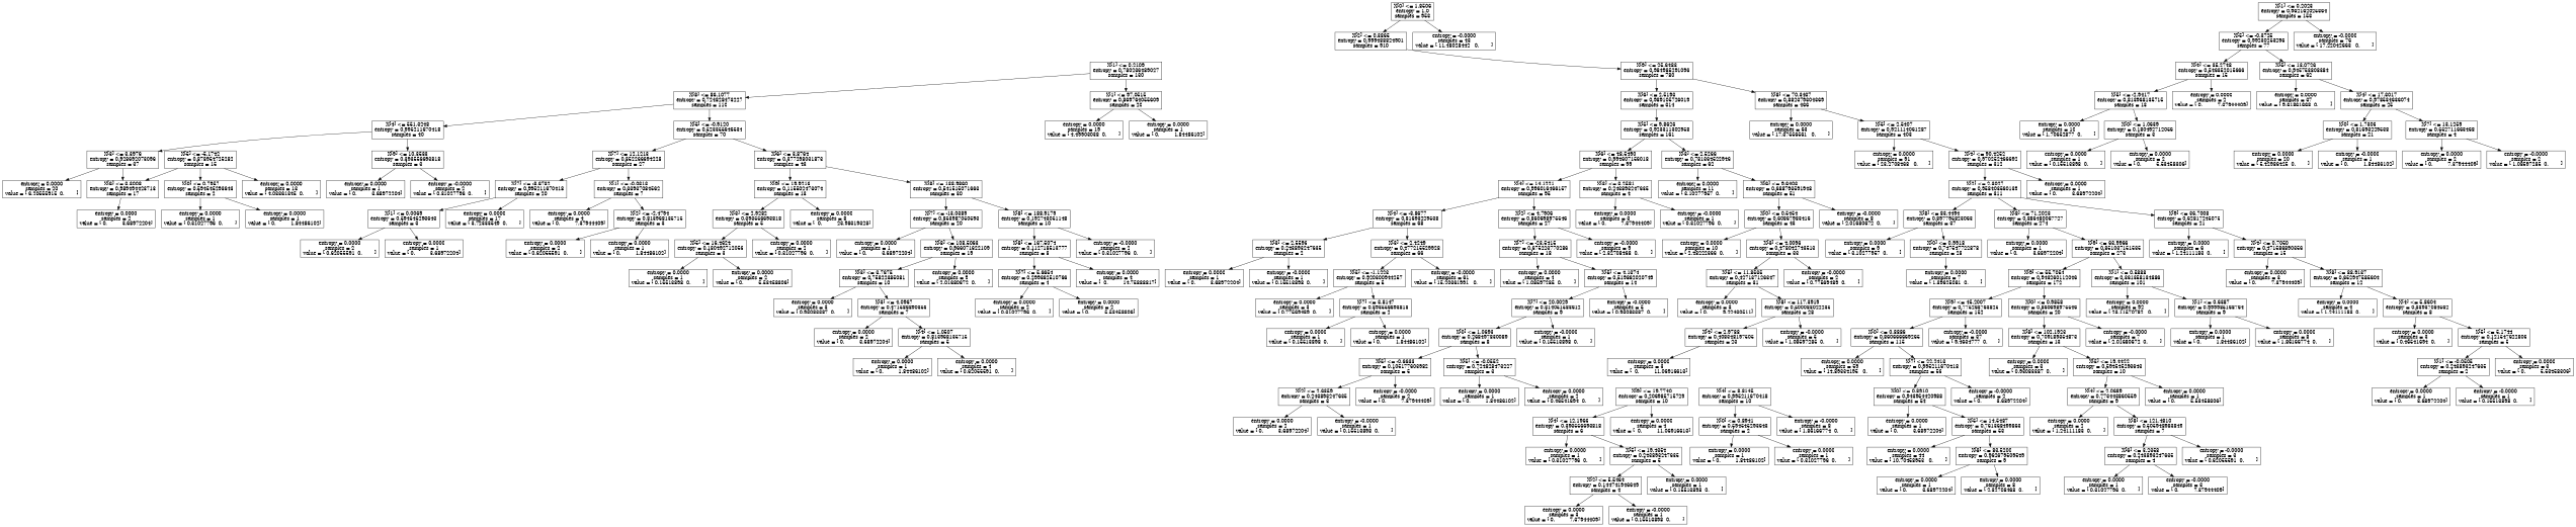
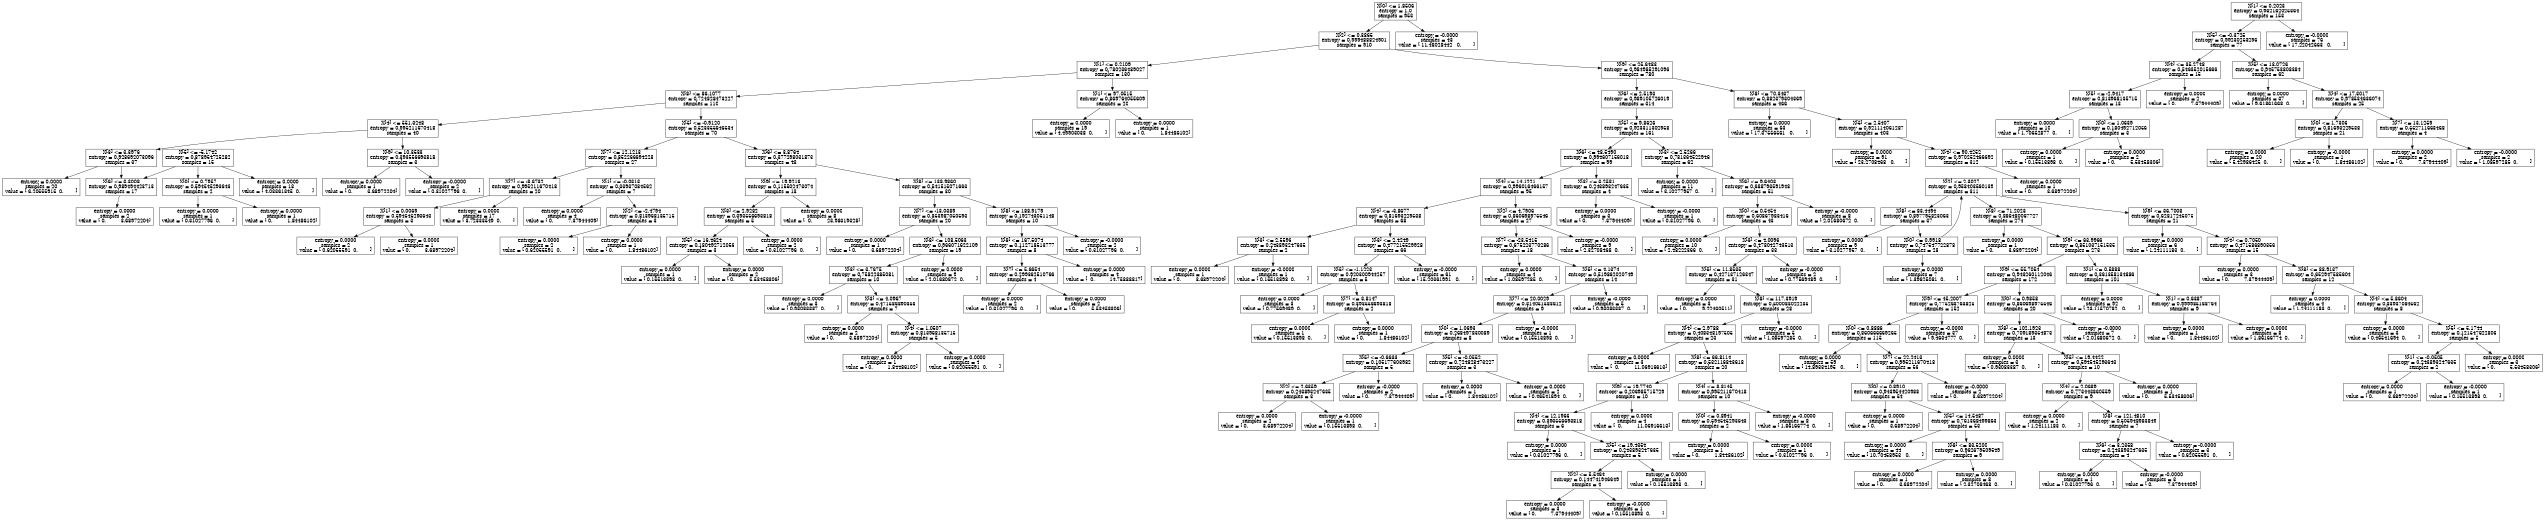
  digraph {
    node [shape=box]
    n1 [label="X[0] <= 1.8506\nentropy = 1.0\nsamples = 953"]
    n2 [label="X[2] <= 0.3865\nentropy = 0.999488824901\nsamples = 910"]
    n3 [label="entropy = -0.0000\nsamples = 43\nvalue = [ 11.48028442   0.        ]"]
    n4 [label="X[1] <= 0.2109\nentropy = 0.780236489027\nsamples = 130"]
    n5 [label="X[9] <= 25.6483\nentropy = 0.984985291096\nsamples = 780"]
    n6 [label="X[8] <= 86.1077\nentropy = 0.724828473227\nsamples = 110"]
    n7 [label="X[1] <= 97.0515\nentropy = 0.869764055609\nsamples = 20"]
    n8 [label="X[6] <= 2.5193\nentropy = 0.989105726019\nsamples = 314"]
    n9 [label="X[8] <= 70.3437\nentropy = 0.882379304369\nsamples = 466"]
    n10 [label="X[4] <= 551.3248\nentropy = 0.995211670418\nsamples = 40"]
    n11 [label="X[5] <= -0.9120\nentropy = 0.523355646534\nsamples = 70"]
    n12 [label="entropy = 0.0000\nsamples = 19\nvalue = [ 4.49903038  0.        ]"]
    n13 [label="entropy = 0.0000\nsamples = 1\nvalue = [ 0.          1.84486102]"]
    n14 [label="X[3] <= 3.3976\nentropy = 0.928692073096\nsamples = 37"]
    n15 [label="X[9] <= 10.3533\nentropy = 0.393556693818\nsamples = 3"]
    n16 [label="X[7] <= 12.1213\nentropy = 0.852266694228\nsamples = 27"]
    n17 [label="X[6] <= 3.8764\nentropy = 0.377298031873\nsamples = 43"]
    n18 [label="entropy = 0.0000\nsamples = 20\nvalue = [ 6.20555915  0.        ]"]
    n19 [label="X[6] <= 3.3008\nentropy = 0.989494423713\nsamples = 17"]
    n20 [label="entropy = 0.0000\nsamples = 1\nvalue = [ 0.          3.68972204]"]
    n21 [label="entropy = -0.0000\nsamples = 2\nvalue = [ 0.31027796  0.        ]"]
    n22 [label="entropy = 0.0000\nsamples = 2\nvalue = [ 0.          3.68972204]"]
    n23 [label="X[5] <= -5.1742\nentropy = 0.878954725282\nsamples = 15"]
    n24 [label="X[0] <= 0.7957\nentropy = 0.594545293643\nsamples = 2"]
    n25 [label="entropy = 0.0000\nsamples = 13\nvalue = [ 4.03361345  0.        ]"]
    n26 [label="entropy = 0.0000\nsamples = 1\nvalue = [ 0.31027796  0.        ]"]
    n27 [label="entropy = 0.0000\nsamples = 1\nvalue = [ 0.          1.84486102]"]
    n28 [label="X[7] <= -8.6732\nentropy = 0.995211670418\nsamples = 20"]
    n29 [label="X[1] <= -0.0313\nentropy = 0.33937084562\nsamples = 7"]
    n30 [label="X[9] <= 19.9216\nentropy = 0.115502473074\nsamples = 13"]
    n31 [label="X[8] <= 138.9860\nentropy = 0.541515071663\nsamples = 30"]
    n32 [label="X[1] <= 0.0069\nentropy = 0.594545293643\nsamples = 3"]
    n33 [label="entropy = 0.0000\nsamples = 17\nvalue = [ 3.72333549  0.        ]"]
    n34 [label="entropy = 0.0000\nsamples = 4\nvalue = [ 0.          7.37944409]"]
    n35 [label="X[2] <= -2.4794\nentropy = 0.813968135715\nsamples = 3"]
    n36 [label="entropy = 0.0000\nsamples = 2\nvalue = [ 0.62055591  0.        ]"]
    n37 [label="entropy = 0.0000\nsamples = 1\nvalue = [ 0.          3.68972204]"]
    n38 [label="entropy = 0.0000\nsamples = 2\nvalue = [ 0.62055591  0.        ]"]
    n39 [label="entropy = 0.0000\nsamples = 1\nvalue = [ 0.          1.84486102]"]
    n40 [label="X[3] <= 2.9282\nentropy = 0.393556693818\nsamples = 5"]
    n41 [label="entropy = 0.0000\nsamples = 8\nvalue = [  0.          23.98319328]"]
    n42 [label="X[7] <= -13.0389\nentropy = 0.853987050593\nsamples = 20"]
    n43 [label="X[8] <= 188.9179\nentropy = 0.192743051148\nsamples = 10"]
    n44 [label="X[5] <= 16.4624\nentropy = 0.180492712056\nsamples = 3"]
    n45 [label="entropy = 0.0000\nsamples = 2\nvalue = [ 0.31027796  0.        ]"]
    n46 [label="entropy = 0.0000\nsamples = 1\nvalue = [ 0.15513898  0.        ]"]
    n47 [label="entropy = 0.0000\nsamples = 2\nvalue = [ 0.          5.53458306]"]
    n48 [label="entropy = 0.0000\nsamples = 1\nvalue = [ 0.          3.68972204]"]
    n49 [label="X[8] <= 108.5063\nentropy = 0.966071622109\nsamples = 19"]
    n50 [label="X[8] <= 167.5074\nentropy = 0.112718513777\nsamples = 8"]
    n51 [label="entropy = -0.0000\nsamples = 2\nvalue = [ 0.31027796  0.        ]"]
    n52 [label="X[3] <= 3.7675\nentropy = 0.75822385081\nsamples = 10"]
    n53 [label="entropy = 0.0000\nsamples = 9\nvalue = [ 2.01680672  0.        ]"]
    n54 [label="entropy = 0.0000\nsamples = 3\nvalue = [ 0.93083387  0.        ]"]
    n55 [label="X[3] <= 4.0967\nentropy = 0.471586890356\nsamples = 7"]
    n56 [label="entropy = 0.0000\nsamples = 2\nvalue = [ 0.          3.68972204]"]
    n57 [label="X[4] <= 1.0507\nentropy = 0.813968135715\nsamples = 5"]
    n58 [label="entropy = 0.0000\nsamples = 1\nvalue = [ 0.          1.84486102]"]
    n59 [label="entropy = 0.0000\nsamples = 4\nvalue = [ 0.62055591  0.        ]"]
    n60 [label="X[7] <= 5.6654\nentropy = 0.299362510766\nsamples = 4"]
    n61 [label="entropy = 0.0000\nsamples = 4\nvalue = [  0.          14.75888817]"]
    n62 [label="entropy = 0.0000\nsamples = 2\nvalue = [ 0.31027796  0.        ]"]
    n63 [label="entropy = 0.0000\nsamples = 2\nvalue = [ 0.          5.53458306]"]
    n64 [label="X[5] <= 9.8626\nentropy = 0.923311302958\nsamples = 161"]
    n65 [label="entropy = 0.0000\nsamples = 63\nvalue = [ 17.37556561   0.        ]"]
    n66 [label="X[5] <= 2.5407\nentropy = 0.921114061287\nsamples = 403"]
    n67 [label="X[1] <= 0.2023\nentropy = 0.962162025364\nsamples = 153"]
    n68 [label="X[5] <= -0.3725\nentropy = 0.99230253296\nsamples = 77"]
    n69 [label="entropy = -0.0000\nsamples = 76\nvalue = [ 17.22042663   0.        ]"]
    n70 [label="X[6] <= 48.5490\nentropy = 0.994607156018\nsamples = 99"]
    n71 [label="X[3] <= 2.5266\nentropy = 0.781364522946\nsamples = 62"]
    n72 [label="X[4] <= 35.2748\nentropy = 0.546352015666\nsamples = 15"]
    n73 [label="X[5] <= 13.0726\nentropy = 0.945753808384\nsamples = 62"]
    n74 [label="X[5] <= -2.9417\nentropy = 0.813968135715\nsamples = 13"]
    n75 [label="entropy = 0.0000\nsamples = 2\nvalue = [ 0.          7.37944409]"]
    n76 [label="entropy = 0.0000\nsamples = 37\nvalue = [ 9.61861668  0.        ]"]
    n77 [label="X[4] <= 17.3017\nentropy = 0.978534636074\nsamples = 25"]
    n78 [label="entropy = 0.0000\nsamples = 10\nvalue = [ 1.70652877  0.        ]"]
    n79 [label="X[0] <= 1.0639\nentropy = 0.180492712056\nsamples = 3"]
    n80 [label="entropy = 0.0000\nsamples = 1\nvalue = [ 0.15513898  0.        ]"]
    n81 [label="entropy = 0.0000\nsamples = 2\nvalue = [ 0.          5.53458306]"]
    n82 [label="X[0] <= 1.7306\nentropy = 0.81693229538\nsamples = 21"]
    n83 [label="X[7] <= 13.1259\nentropy = 0.552711663468\nsamples = 4"]
    n84 [label="entropy = 0.0000\nsamples = 20\nvalue = [ 5.42986425  0.        ]"]
    n85 [label="entropy = -0.0000\nsamples = 1\nvalue = [ 0.          1.84486102]"]
    n86 [label="entropy = 0.0000\nsamples = 2\nvalue = [ 0.          7.37944409]"]
    n87 [label="entropy = -0.0000\nsamples = 2\nvalue = [ 1.08597285  0.        ]"]
    n88 [label="X[4] <= 14.1221\nentropy = 0.996016466157\nsamples = 95"]
    n89 [label="X[3] <= 3.2581\nentropy = 0.243893247635\nsamples = 4"]
    n90 [label="entropy = 0.0000\nsamples = 11\nvalue = [ 3.10277957  0.        ]"]
    n91 [label="X[6] <= 9.6403\nentropy = 0.688793591948\nsamples = 51"]
    n92 [label="X[4] <= -3.8677\nentropy = 0.81693229538\nsamples = 68"]
    n93 [label="X[2] <= 4.7906\nentropy = 0.860698975546\nsamples = 27"]
    n94 [label="entropy = 0.0000\nsamples = 3\nvalue = [ 0.          7.37944409]"]
    n95 [label="entropy = -0.0000\nsamples = 1\nvalue = [ 0.31027796  0.        ]"]
    n96 [label="X[3] <= 2.5596\nentropy = 0.243893247635\nsamples = 2"]
    n97 [label="X[3] <= 2.4249\nentropy = 0.477215529928\nsamples = 66"]
    n98 [label="X[7] <= -23.5415\nentropy = 0.675223770286\nsamples = 18"]
    n99 [label="entropy = -0.0000\nsamples = 9\nvalue = [ 2.32708468  0.        ]"]
    n100 [label="entropy = 0.0000\nsamples = 1\nvalue = [ 0.          3.68972204]"]
    n101 [label="entropy = -0.0000\nsamples = 1\nvalue = [ 0.15513898  0.        ]"]
    n102 [label="X[5] <= -1.1223\nentropy = 0.920300944257\nsamples = 5"]
    n103 [label="entropy = -0.0000\nsamples = 61\nvalue = [ 15.20361991   0.        ]"]
    n104 [label="entropy = 0.0000\nsamples = 3\nvalue = [ 0.77569489  0.        ]"]
    n105 [label="X[7] <= 3.8147\nentropy = 0.393556693818\nsamples = 2"]
    n106 [label="entropy = 0.0000\nsamples = 1\nvalue = [ 0.15513898  0.        ]"]
    n107 [label="entropy = 0.0000\nsamples = 1\nvalue = [ 0.          1.84486102]"]
    n108 [label="entropy = 0.0000\nsamples = 4\nvalue = [ 1.08597285  0.        ]"]
    n109 [label="X[5] <= 4.1374\nentropy = 0.519862020749\nsamples = 14"]
    n110 [label="X[7] <= 20.0029\nentropy = 0.314051583612\nsamples = 9"]
    n111 [label="entropy = -0.0000\nsamples = 5\nvalue = [ 0.93083387  0.        ]"]
    n112 [label="X[0] <= 1.0693\nentropy = 0.268497830089\nsamples = 8"]
    n113 [label="entropy = -0.0000\nsamples = 1\nvalue = [ 0.15513898  0.        ]"]
    n114 [label="X[5] <= -0.6633\nentropy = 0.105177603982\nsamples = 5"]
    n115 [label="X[5] <= -0.0552\nentropy = 0.724828473227\nsamples = 3"]
    n116 [label="X[2] <= 2.6359\nentropy = 0.243893247635\nsamples = 3"]
    n117 [label="entropy = -0.0000\nsamples = 2\nvalue = [ 0.          7.37944409]"]
    n118 [label="entropy = 0.0000\nsamples = 1\nvalue = [ 0.          1.84486102]"]
    n119 [label="entropy = 0.0000\nsamples = 2\nvalue = [ 0.46541694  0.        ]"]
    n120 [label="entropy = 0.0000\nsamples = 2\nvalue = [ 0.          3.68972204]"]
    n121 [label="entropy = -0.0000\nsamples = 1\nvalue = [ 0.15513898  0.        ]"]
    n122 [label="X[0] <= 0.5454\nentropy = 0.60867983416\nsamples = 43"]
    n123 [label="entropy = -0.0000\nsamples = 8\nvalue = [ 2.01680672  0.        ]"]
    n124 [label="entropy = 0.0000\nsamples = 10\nvalue = [ 2.48222366  0.        ]"]
    n125 [label="X[3] <= 4.0096\nentropy = 0.478042743513\nsamples = 33"]
    n126 [label="X[5] <= 11.8535\nentropy = 0.427137126347\nsamples = 31"]
    n127 [label="entropy = -0.0000\nsamples = 2\nvalue = [ 0.77569489  0.        ]"]
    n128 [label="entropy = 0.0000\nsamples = 3\nvalue = [ 0.          9.22430511]"]
    n129 [label="X[8] <= 117.3919\nentropy = 0.500083022235\nsamples = 28"]
    n130 [label="X[4] <= 2.9788\nentropy = 0.408348197505\nsamples = 23"]
    n131 [label="entropy = -0.0000\nsamples = 5\nvalue = [ 1.08597285  0.        ]"]
    n132 [label="entropy = 0.0000\nsamples = 3\nvalue = [  0.          11.06916613]"]
+   n133 [label="X[8] <= 66.8114\nentropy = 0.532116843618\nsamples = 20"]
    n134 [label="X[9] <= 19.7740\nentropy = 0.206985715729\nsamples = 10"]
    n135 [label="X[4] <= 8.8145\nentropy = 0.995211670418\nsamples = 10"]
    n136 [label="X[4] <= 12.1966\nentropy = 0.393556693818\nsamples = 6"]
    n137 [label="entropy = 0.0000\nsamples = 4\nvalue = [  0.          11.06916613]"]
    n138 [label="X[0] <= 0.8941\nentropy = 0.594545293643\nsamples = 2"]
    n139 [label="entropy = -0.0000\nsamples = 8\nvalue = [ 1.86166774  0.        ]"]
    n140 [label="entropy = 0.0000\nsamples = 1\nvalue = [ 0.31027796  0.        ]"]
    n141 [label="X[5] <= 19.4354\nentropy = 0.243893247635\nsamples = 5"]
    n142 [label="X[2] <= 5.5464\nentropy = 0.144741946649\nsamples = 4"]
    n143 [label="entropy = 0.0000\nsamples = 1\nvalue = [ 0.15513898  0.        ]"]
    n144 [label="entropy = 0.0000\nsamples = 3\nvalue = [ 0.          7.37944409]"]
    n145 [label="entropy = -0.0000\nsamples = 1\nvalue = [ 0.15513898  0.        ]"]
    n146 [label="entropy = 0.0000\nsamples = 1\nvalue = [ 0.          1.84486102]"]
    n147 [label="entropy = 0.0000\nsamples = 1\nvalue = [ 0.31027796  0.        ]"]
    n148 [label="entropy = 0.0000\nsamples = 91\nvalue = [ 23.2708468   0.       ]"]
    n149 [label="X[4] <= 90.4252\nentropy = 0.970252466692\nsamples = 312"]
    n150 [label="X[2] <= 2.3027\nentropy = 0.958403560139\nsamples = 311"]
    n151 [label="entropy = 0.0000\nsamples = 1\nvalue = [ 0.          3.68972204]"]
    n152 [label="X[8] <= 83.4494\nentropy = 0.897795823063\nsamples = 37"]
    n153 [label="X[8] <= 71.2023\nentropy = 0.886480067727\nsamples = 274"]
    n154 [label="X[9] <= 36.7008\nentropy = 0.62817245075\nsamples = 21"]
    n155 [label="entropy = 0.0000\nsamples = 9\nvalue = [ 3.10277957  0.        ]"]
    n156 [label="X[0] <= 0.9918\nentropy = 0.747547722878\nsamples = 28"]
    n157 [label="entropy = 0.0000\nsamples = 1\nvalue = [ 0.          3.68972204]"]
    n158 [label="X[9] <= 63.9966\nentropy = 0.851037151535\nsamples = 273"]
    n159 [label="entropy = 0.0000\nsamples = 7\nvalue = [ 1.39625081  0.        ]"]
    n160 [label="entropy = 0.0000\nsamples = 6\nvalue = [ 1.24111183  0.        ]"]
    n161 [label="X[4] <= 0.7050\nentropy = 0.471586890356\nsamples = 15"]
    n162 [label="entropy = 0.0000\nsamples = 3\nvalue = [ 0.          7.37944409]"]
    n163 [label="X[8] <= 88.9137\nentropy = 0.652947585604\nsamples = 12"]
    n164 [label="entropy = 0.0000\nsamples = 4\nvalue = [ 1.24111183  0.        ]"]
    n165 [label="X[4] <= 5.8604\nentropy = 0.33937084562\nsamples = 8"]
    n166 [label="entropy = 0.0000\nsamples = 3\nvalue = [ 0.46541694  0.        ]"]
    n167 [label="X[5] <= 5.1744\nentropy = 0.121547622806\nsamples = 5"]
    n168 [label="X[1] <= -0.0505\nentropy = 0.243893247635\nsamples = 2"]
    n169 [label="entropy = 0.0000\nsamples = 3\nvalue = [ 0.          5.53458306]"]
    n170 [label="entropy = 0.0000\nsamples = 1\nvalue = [ 0.          3.68972204]"]
    n171 [label="entropy = -0.0000\nsamples = 1\nvalue = [ 0.15513898  0.        ]"]
    n172 [label="X[9] <= 55.7054\nentropy = 0.943260112046\nsamples = 172"]
    n173 [label="X[1] <= 0.5888\nentropy = 0.361358134886\nsamples = 101"]
    n174 [label="X[9] <= 45.2007\nentropy = 0.775263763825\nsamples = 152"]
    n175 [label="X[0] <= 0.9858\nentropy = 0.860698975546\nsamples = 20"]
    n176 [label="entropy = 0.0000\nsamples = 92\nvalue = [ 23.11570782   0.        ]"]
    n177 [label="X[1] <= 0.6387\nentropy = 0.999985168764\nsamples = 9"]
    n178 [label="X[0] <= 0.8886\nentropy = 0.860666669265\nsamples = 115"]
    n179 [label="entropy = -0.0000\nsamples = 37\nvalue = [ 9.4634777  0.       ]"]
    n180 [label="X[8] <= 102.1923\nentropy = 0.709189354873\nsamples = 13"]
    n181 [label="entropy = -0.0000\nsamples = 7\nvalue = [ 2.01680672  0.        ]"]
    n182 [label="entropy = 0.0000\nsamples = 59\nvalue = [ 14.89334195   0.        ]"]
    n183 [label="X[7] <= 22.2413\nentropy = 0.995211670418\nsamples = 56"]
    n184 [label="X[0] <= 0.8910\nentropy = 0.943954420988\nsamples = 54"]
    n185 [label="entropy = -0.0000\nsamples = 2\nvalue = [ 0.          3.68972204]"]
    n186 [label="entropy = 0.0000\nsamples = 1\nvalue = [ 0.          3.68972204]"]
    n187 [label="X[5] <= 14.5487\nentropy = 0.761368499863\nsamples = 53"]
    n188 [label="entropy = 0.0000\nsamples = 44\nvalue = [ 10.70458953   0.        ]"]
    n189 [label="X[8] <= 83.5200\nentropy = 0.962679509549\nsamples = 9"]
    n190 [label="entropy = 0.0000\nsamples = 1\nvalue = [ 0.          3.68972204]"]
    n191 [label="entropy = 0.0000\nsamples = 8\nvalue = [ 2.32708468  0.        ]"]
    n192 [label="entropy = 0.0000\nsamples = 3\nvalue = [ 0.93083387  0.        ]"]
    n193 [label="X[5] <= 19.4422\nentropy = 0.594545293643\nsamples = 10"]
    n194 [label="X[4] <= 2.0689\nentropy = 0.773443860559\nsamples = 9"]
    n195 [label="entropy = 0.0000\nsamples = 1\nvalue = [ 0.          5.53458306]"]
    n196 [label="entropy = 0.0000\nsamples = 2\nvalue = [ 1.24111183  0.        ]"]
    n197 [label="X[8] <= 121.4810\nentropy = 0.505948983849\nsamples = 7"]
    n198 [label="X[6] <= 3.2358\nentropy = 0.243893247635\nsamples = 4"]
    n199 [label="entropy = -0.0000\nsamples = 3\nvalue = [ 0.62055591  0.        ]"]
    n200 [label="entropy = 0.0000\nsamples = 1\nvalue = [ 0.31027796  0.        ]"]
    n201 [label="entropy = -0.0000\nsamples = 3\nvalue = [ 0.          7.37944409]"]
    n202 [label="entropy = 0.0000\nsamples = 1\nvalue = [ 0.          1.84486102]"]
    n203 [label="entropy = 0.0000\nsamples = 8\nvalue = [ 1.86166774  0.        ]"]
    n1 -> n2
    n1 -> n3
+   n2 -> n4
    n2 -> n5
    n4 -> n6
    n4 -> n7
    n5 -> n8
    n5 -> n9
    n6 -> n10
    n6 -> n11
    n7 -> n12
    n7 -> n13
    n8 -> n64
    n9 -> n65
    n9 -> n66
    n10 -> n14
    n10 -> n15
    n11 -> n16
    n11 -> n17
    n14 -> n18
    n14 -> n19
    n15 -> n20
    n15 -> n21
    n16 -> n28
    n16 -> n29
    n17 -> n30
    n17 -> n31
    n19 -> n22
    n23 -> n19
    n23 -> n24
    n23 -> n25
    n24 -> n26
    n24 -> n27
    n28 -> n32
    n28 -> n33
    n29 -> n34
    n29 -> n35
    n30 -> n40
    n30 -> n41
    n31 -> n42
    n31 -> n43
    n32 -> n36
    n32 -> n37
    n35 -> n38
    n35 -> n39
    n40 -> n44
    n40 -> n45
    n42 -> n48
    n42 -> n49
    n43 -> n50
    n43 -> n51
    n44 -> n46
    n44 -> n47
    n49 -> n52
    n49 -> n53
    n50 -> n60
    n50 -> n61
    n52 -> n54
    n52 -> n55
    n55 -> n56
    n55 -> n57
    n57 -> n58
    n57 -> n59
    n60 -> n62
    n60 -> n63
    n64 -> n70
    n64 -> n71
    n66 -> n148
    n66 -> n149
    n67 -> n68
    n67 -> n69
    n68 -> n72
    n68 -> n73
    n70 -> n88
    n70 -> n89
    n71 -> n90
    n71 -> n91
    n72 -> n74
    n72 -> n75
    n73 -> n76
    n73 -> n77
    n74 -> n78
    n74 -> n79
    n77 -> n82
    n77 -> n83
    n79 -> n80
    n79 -> n81
    n82 -> n84
    n82 -> n85
    n83 -> n86
    n83 -> n87
    n88 -> n92
    n88 -> n93
    n89 -> n94
    n89 -> n95
    n91 -> n122
    n91 -> n123
    n92 -> n96
    n92 -> n97
    n93 -> n98
    n93 -> n99
    n96 -> n100
    n96 -> n101
    n97 -> n102
    n97 -> n103
    n98 -> n108
    n98 -> n109
    n102 -> n104
    n102 -> n105
    n105 -> n106
    n105 -> n107
    n109 -> n110
    n109 -> n111
    n110 -> n112
    n110 -> n113
    n112 -> n114
    n112 -> n115
    n114 -> n116
    n114 -> n117
    n115 -> n118
    n115 -> n119
    n116 -> n120
    n116 -> n121
    n122 -> n124
    n122 -> n125
    n125 -> n126
    n125 -> n127
    n126 -> n128
    n126 -> n129
    n129 -> n130
    n129 -> n131
    n130 -> n132
+   n130 -> n133
+   n133 -> n134
+   n133 -> n135
    n134 -> n136
    n134 -> n137
    n135 -> n138
    n135 -> n139
    n136 -> n140
    n136 -> n141
    n138 -> n146
    n138 -> n147
    n141 -> n142
    n141 -> n143
    n142 -> n144
    n142 -> n145
-   n149 -> n150
+   n156 -> n150
    n149 -> n151
    n150 -> n152
    n150 -> n153
    n150 -> n154
    n152 -> n155
    n152 -> n156
    n153 -> n157
    n153 -> n158
    n154 -> n160
    n154 -> n161
    n156 -> n159
    n158 -> n172
    n158 -> n173
    n161 -> n162
    n161 -> n163
    n163 -> n164
    n163 -> n165
    n165 -> n166
    n165 -> n167
    n167 -> n168
    n167 -> n169
    n168 -> n170
    n168 -> n171
    n172 -> n174
    n172 -> n175
    n173 -> n176
    n173 -> n177
    n174 -> n178
    n174 -> n179
    n175 -> n180
    n175 -> n181
    n177 -> n202
    n177 -> n203
    n178 -> n182
    n178 -> n183
    n180 -> n192
    n180 -> n193
    n183 -> n184
    n183 -> n185
    n184 -> n186
    n184 -> n187
    n187 -> n188
    n187 -> n189
    n189 -> n190
    n189 -> n191
    n193 -> n194
    n193 -> n195
    n194 -> n196
    n194 -> n197
    n197 -> n198
    n197 -> n199
    n198 -> n200
    n198 -> n201
  }
